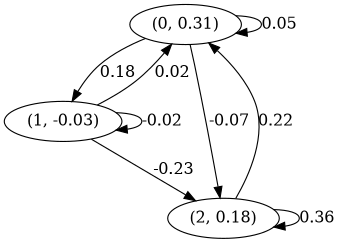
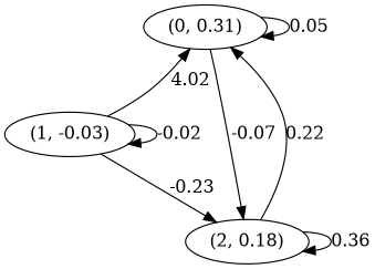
  digraph {
    n1 [label="(0, 0.31)"]
    n2 [label="(1, -0.03)"]
    n3 [label="(2, 0.18)"]
    n1 -> n1 [label=0.05]
-   n1 -> n2 [label=0.18]
    n1 -> n3 [label=-0.07]
-   n2 -> n1 [label=0.02]
+   n2 -> n1 [label=4.02]
    n2 -> n2 [label=-0.02]
    n2 -> n3 [label=-0.23]
    n3 -> n1 [label=0.22]
    n3 -> n3 [label=0.36]
  }
